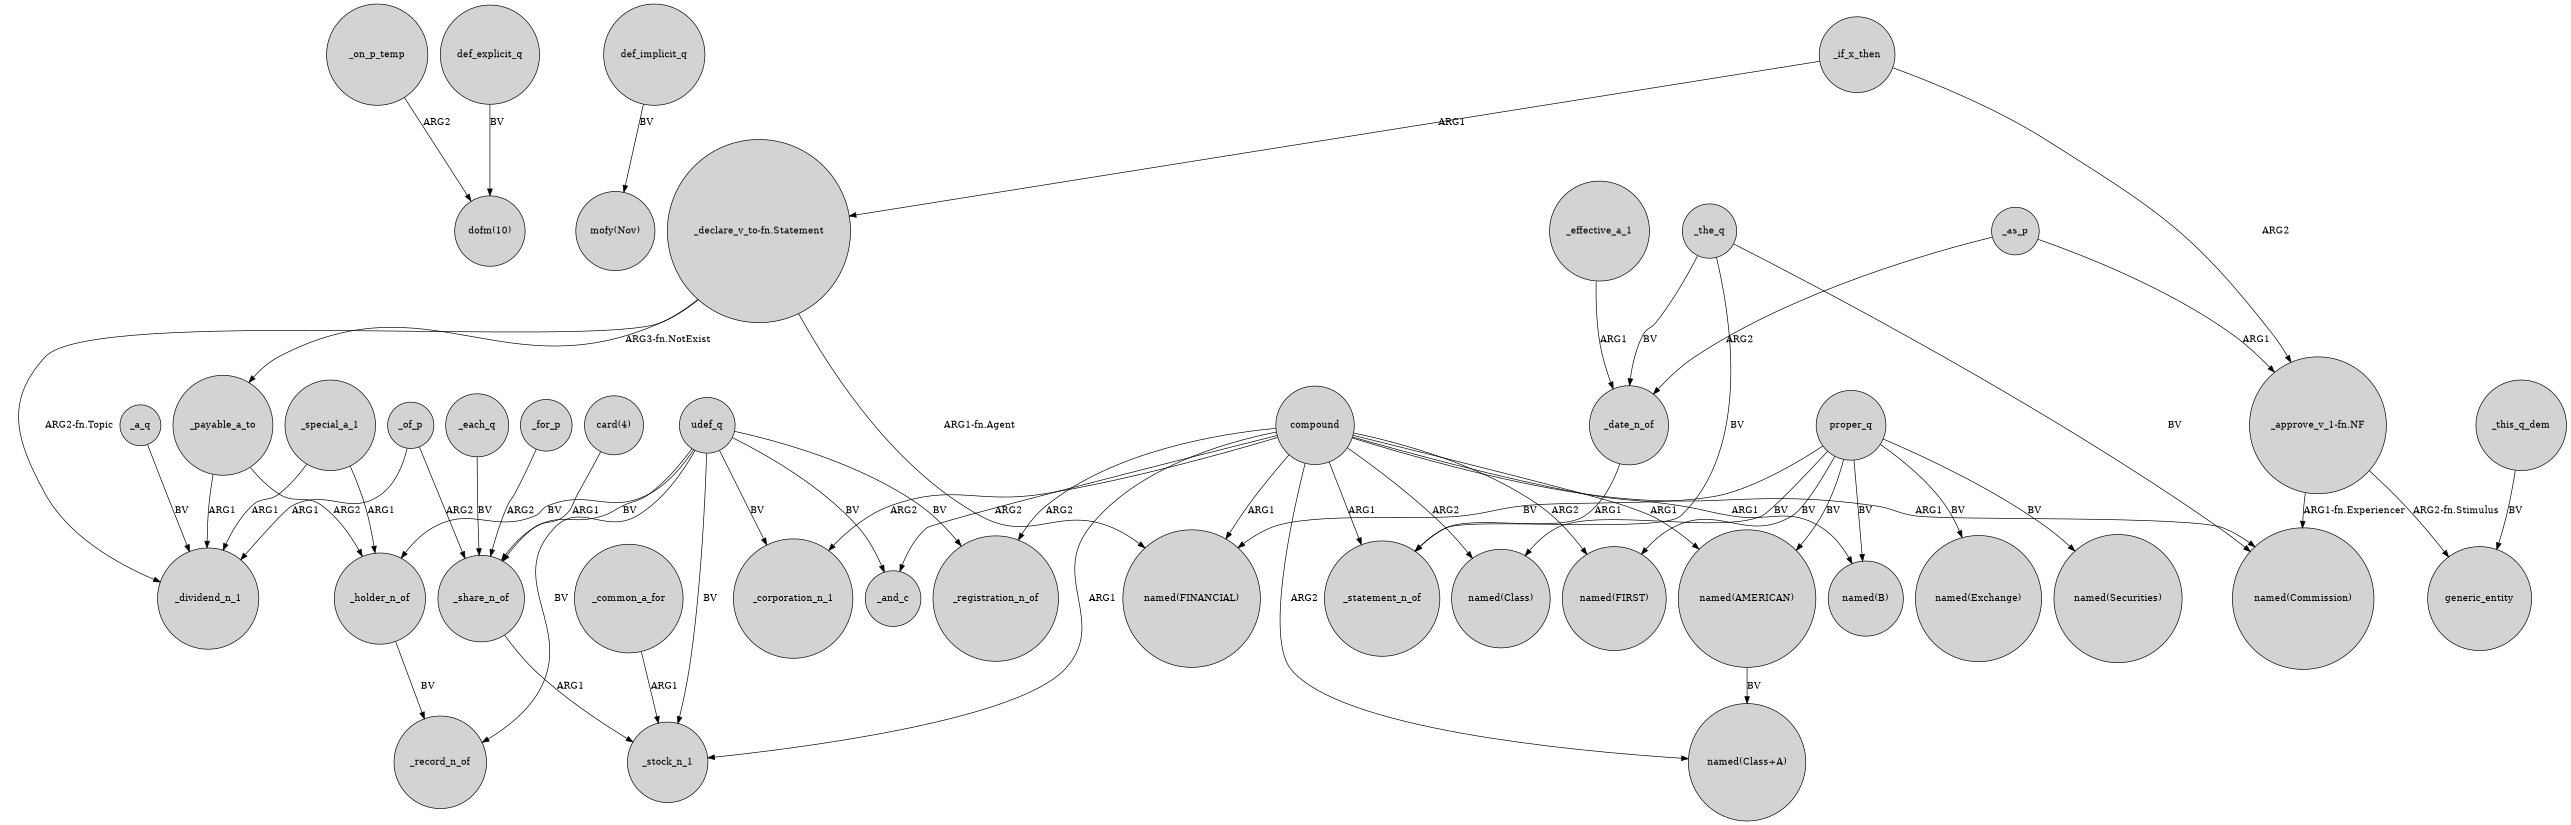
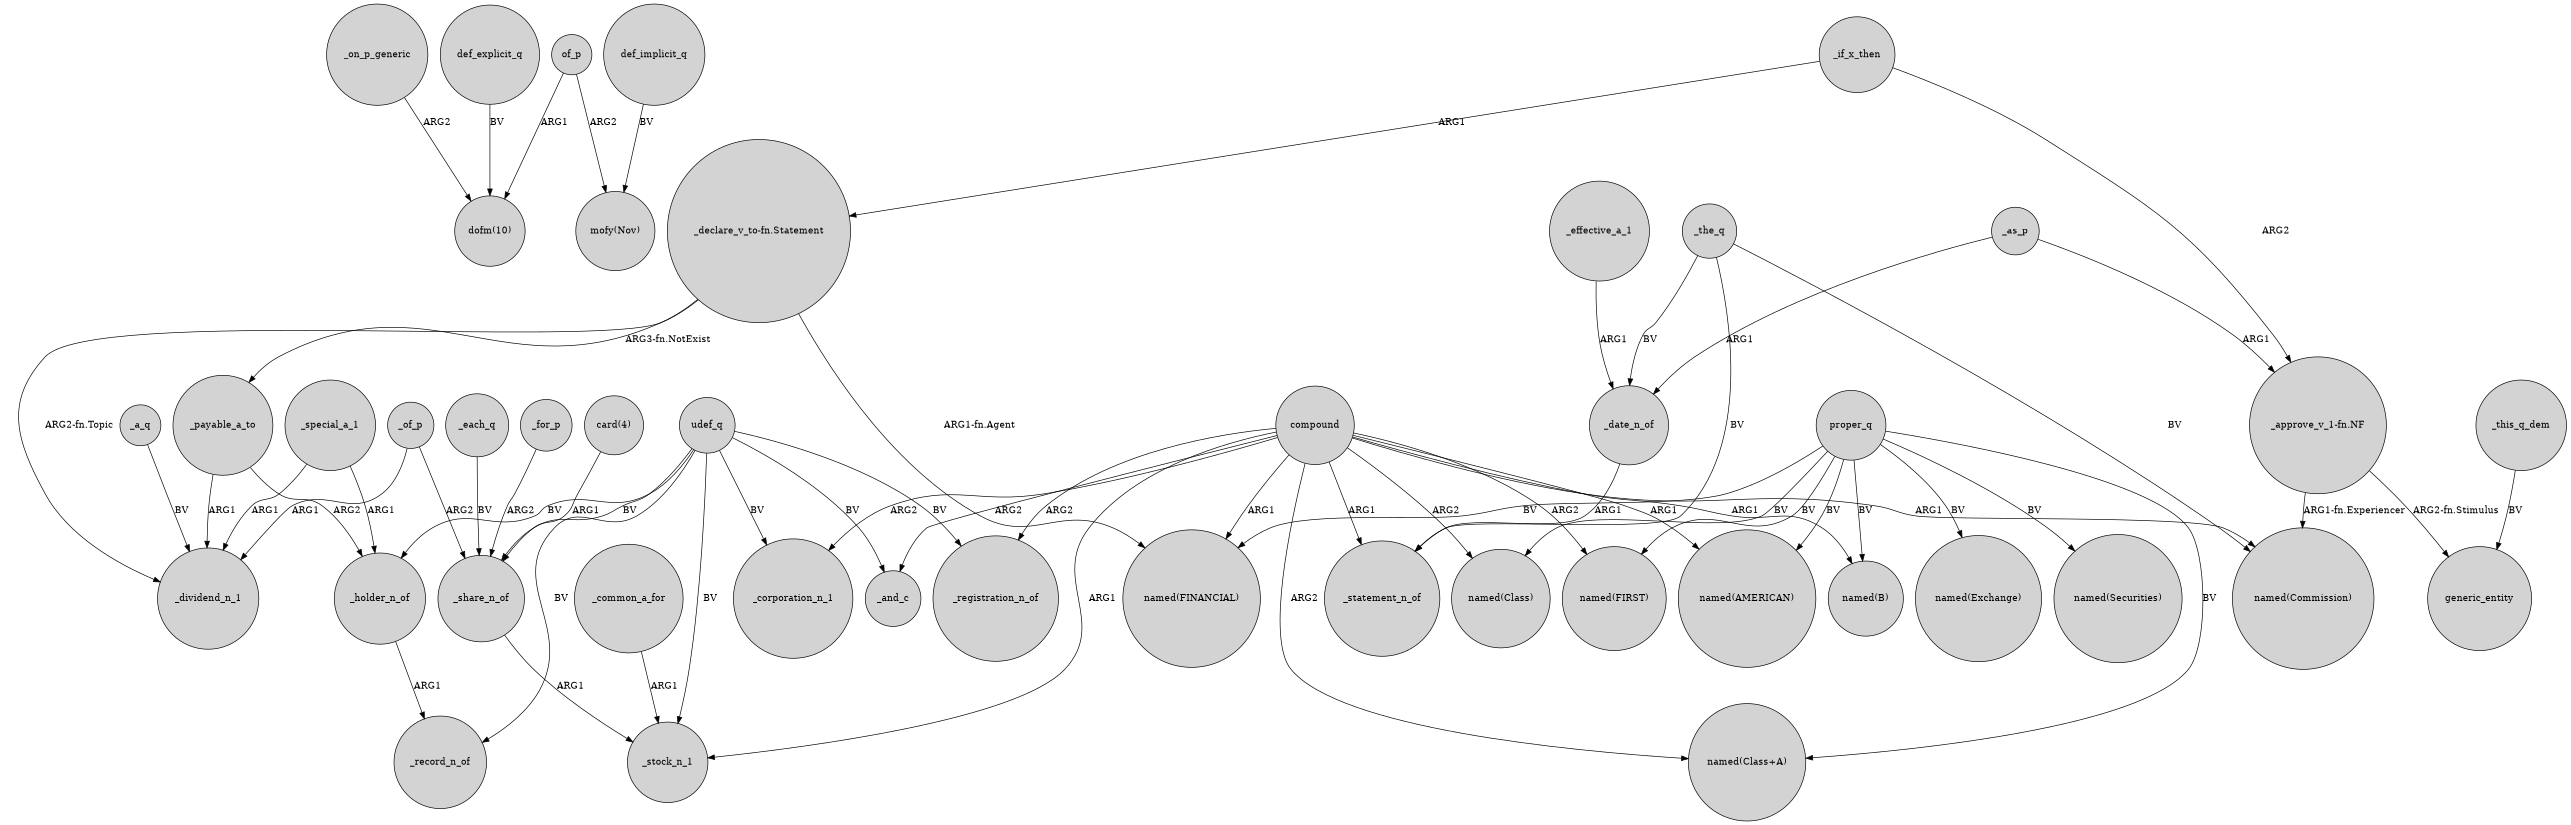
  digraph {
    node [shape=circle style=filled]
-   _on_p_temp
+   _on_p_temp [label=_on_p_generic]
    "dofm(10)"
    _holder_n_of
    _record_n_of
    _payable_a_to
    _dividend_n_1
    proper_q
    "named(Class)"
    "named(FIRST)"
    "named(FINANCIAL)"
    "named(Class+A)"
    "named(B)"
    "named(Exchange)"
    "named(AMERICAN)"
    "named(Securities)"
    _the_q
    "named(Commission)"
    _date_n_of
    _statement_n_of
    compound
    _corporation_n_1
    _stock_n_1
    _registration_n_of
    _and_c
    def_explicit_q
    "_declare_v_to-fn.Statement"
    _each_q
    _share_n_of
    udef_q
    _special_a_1
    "_approve_v_1-fn.NF"
    generic_entity
    _as_p
    _for_p
    _this_q_dem
    _effective_a_1
    _of_p
    n38 [label="card(4)"]
    _common_a_for
+   of_p
    "mofy(Nov)"
    def_implicit_q
    _if_x_then
    _a_q
    _on_p_temp -> "dofm(10)" [label=ARG2]
-   _holder_n_of -> _record_n_of [label=BV]
+   _holder_n_of -> _record_n_of [label=ARG1]
    _payable_a_to -> _holder_n_of [label=ARG2]
    _payable_a_to -> _dividend_n_1 [label=ARG1]
    proper_q -> "named(Class)" [label=BV]
    proper_q -> "named(FIRST)" [label=BV]
    proper_q -> "named(FINANCIAL)" [label=BV]
-   "named(AMERICAN)" -> "named(Class+A)" [label=BV]
+   proper_q -> "named(Class+A)" [label=BV]
    proper_q -> "named(B)" [label=BV]
    proper_q -> "named(Exchange)" [label=BV]
    proper_q -> "named(AMERICAN)" [label=BV]
    proper_q -> "named(Securities)" [label=BV]
    _the_q -> "named(Commission)" [label=BV]
    _the_q -> _date_n_of [label=BV]
    _the_q -> _statement_n_of [label=BV]
    _date_n_of -> _statement_n_of [label=ARG1]
    compound -> "named(Class)" [label=ARG2]
    compound -> "named(FIRST)" [label=ARG2]
    compound -> "named(FINANCIAL)" [label=ARG1]
    compound -> "named(Class+A)" [label=ARG2]
    compound -> "named(B)" [label=ARG1]
    compound -> "named(AMERICAN)" [label=ARG1]
    compound -> "named(Commission)" [label=ARG1]
    compound -> _statement_n_of [label=ARG1]
    compound -> _corporation_n_1 [label=ARG2]
    compound -> _stock_n_1 [label=ARG1]
    compound -> _registration_n_of [label=ARG2]
    compound -> _and_c [label=ARG2]
    def_explicit_q -> "dofm(10)" [label=BV]
    "_declare_v_to-fn.Statement" -> _payable_a_to [label="ARG3-fn.NotExist"]
    "_declare_v_to-fn.Statement" -> _dividend_n_1 [label="ARG2-fn.Topic"]
    "_declare_v_to-fn.Statement" -> "named(FINANCIAL)" [label="ARG1-fn.Agent"]
    _each_q -> _share_n_of [label=BV]
    _share_n_of -> _stock_n_1 [label=ARG1]
    udef_q -> _holder_n_of [label=BV]
    udef_q -> _record_n_of [label=BV]
    udef_q -> _corporation_n_1 [label=BV]
    udef_q -> _stock_n_1 [label=BV]
    udef_q -> _registration_n_of [label=BV]
    udef_q -> _and_c [label=BV]
    udef_q -> _share_n_of [label=BV]
    _special_a_1 -> _holder_n_of [label=ARG1]
    _special_a_1 -> _dividend_n_1 [label=ARG1]
    "_approve_v_1-fn.NF" -> "named(Commission)" [label="ARG1-fn.Experiencer"]
    "_approve_v_1-fn.NF" -> generic_entity [label="ARG2-fn.Stimulus"]
-   _as_p -> _date_n_of [label=ARG2]
+   _as_p -> _date_n_of [label=ARG1]
    _as_p -> "_approve_v_1-fn.NF" [label=ARG1]
    _for_p -> _share_n_of [label=ARG2]
    _this_q_dem -> generic_entity [label=BV]
    _effective_a_1 -> _date_n_of [label=ARG1]
    _of_p -> _dividend_n_1 [label=ARG1]
    _of_p -> _share_n_of [label=ARG2]
    n38 -> _share_n_of [label=ARG1]
    _common_a_for -> _stock_n_1 [label=ARG1]
+   of_p -> "dofm(10)" [label=ARG1]
+   of_p -> "mofy(Nov)" [label=ARG2]
    def_implicit_q -> "mofy(Nov)" [label=BV]
    _if_x_then -> "_declare_v_to-fn.Statement" [label=ARG1]
    _if_x_then -> "_approve_v_1-fn.NF" [label=ARG2]
    _a_q -> _dividend_n_1 [label=BV]
  }
